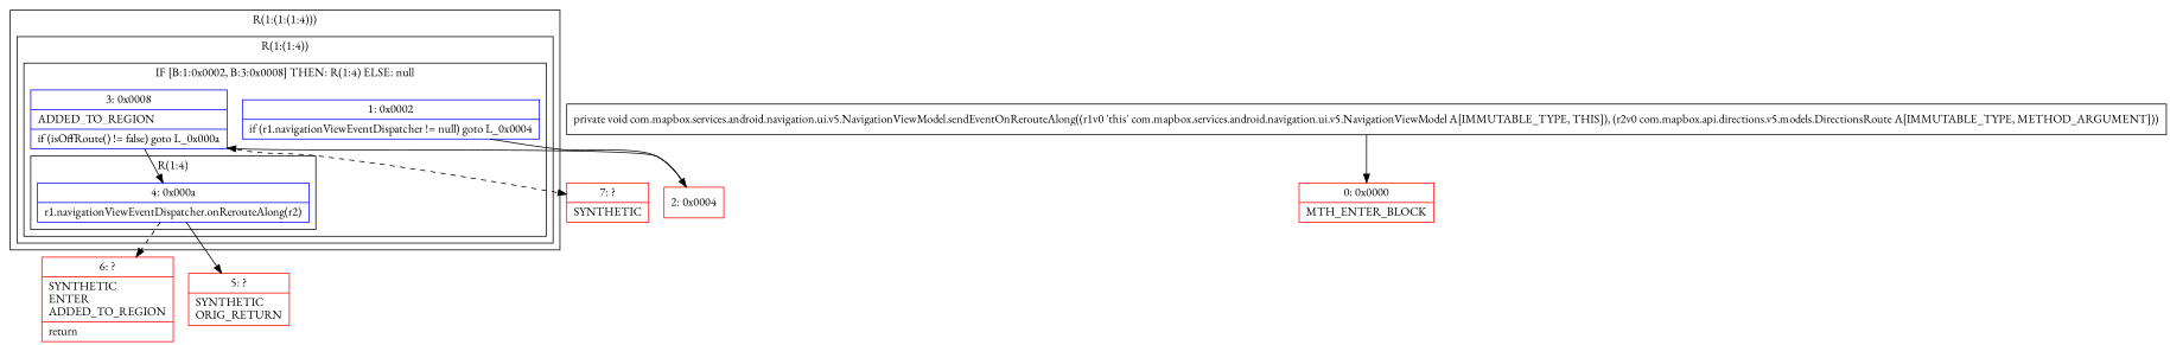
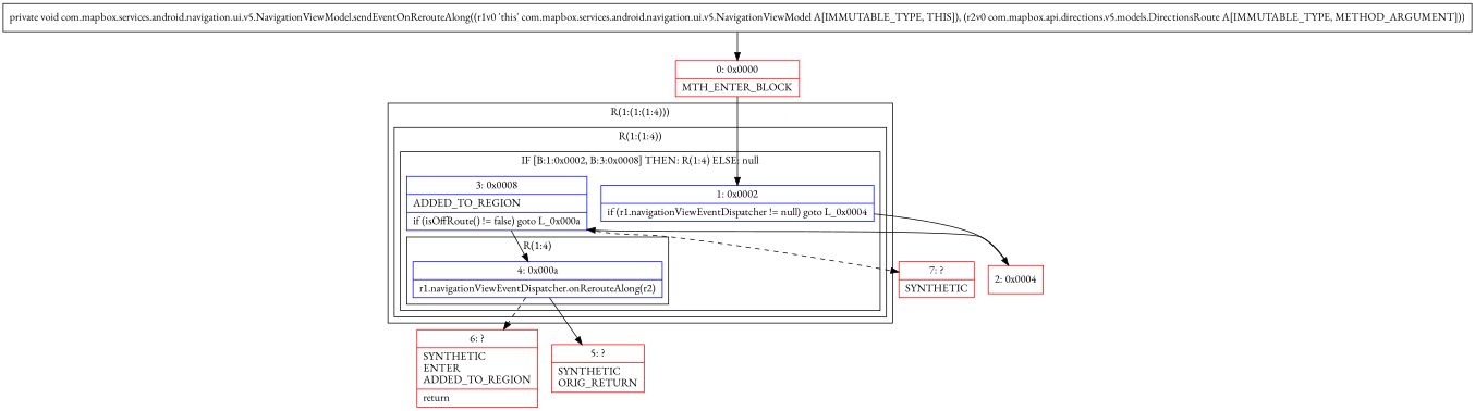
  digraph {
    fontname="EB Garamond"
    node [color=red fontname="EB Garamond" shape=record]
    edge [fontname="EB Garamond"]
    n1 [color=blue label="{4\:\ 0x000a|r1.navigationViewEventDispatcher.onRerouteAlong(r2)\l}"]
    n2 [color=blue label="{1\:\ 0x0002|if (r1.navigationViewEventDispatcher != null) goto L_0x0004\l}"]
    n3 [color=blue label="{3\:\ 0x0008|ADDED_TO_REGION\l|if (isOffRoute() != false) goto L_0x000a\l}"]
    n4 [label="{6\:\ ?|SYNTHETIC\lENTER\lADDED_TO_REGION\l|return\l}"]
    n5 [label="{5\:\ ?|SYNTHETIC\lORIG_RETURN\l}"]
    n6 [label="{2\:\ 0x0004}"]
    n7 [label="{7\:\ ?|SYNTHETIC\l}"]
    n8 [label="{0\:\ 0x0000|MTH_ENTER_BLOCK\l}"]
    n9 [label="{private void com.mapbox.services.android.navigation.ui.v5.NavigationViewModel.sendEventOnRerouteAlong((r1v0 'this' com.mapbox.services.android.navigation.ui.v5.NavigationViewModel A[IMMUTABLE_TYPE, THIS]), (r2v0 com.mapbox.api.directions.v5.models.DirectionsRoute A[IMMUTABLE_TYPE, METHOD_ARGUMENT])) }" color=""]
    subgraph cluster_1 {
      label="R(1:(1:(1:4)))"
      subgraph cluster_2 {
        label="R(1:(1:4))"
        subgraph cluster_3 {
          label="IF [B:1:0x0002, B:3:0x0008] THEN: R(1:4) ELSE: null"
          n2
          n3
          subgraph cluster_4 {
            label="R(1:4)"
            n1
          }
        }
      }
    }
    n1 -> n4 [style=dashed]
    n1 -> n5
    n2 -> n6
    n3 -> n1
    n3 -> n7 [style=dashed]
    n6 -> n3
+   n8 -> n2
    n9 -> n8
  }
